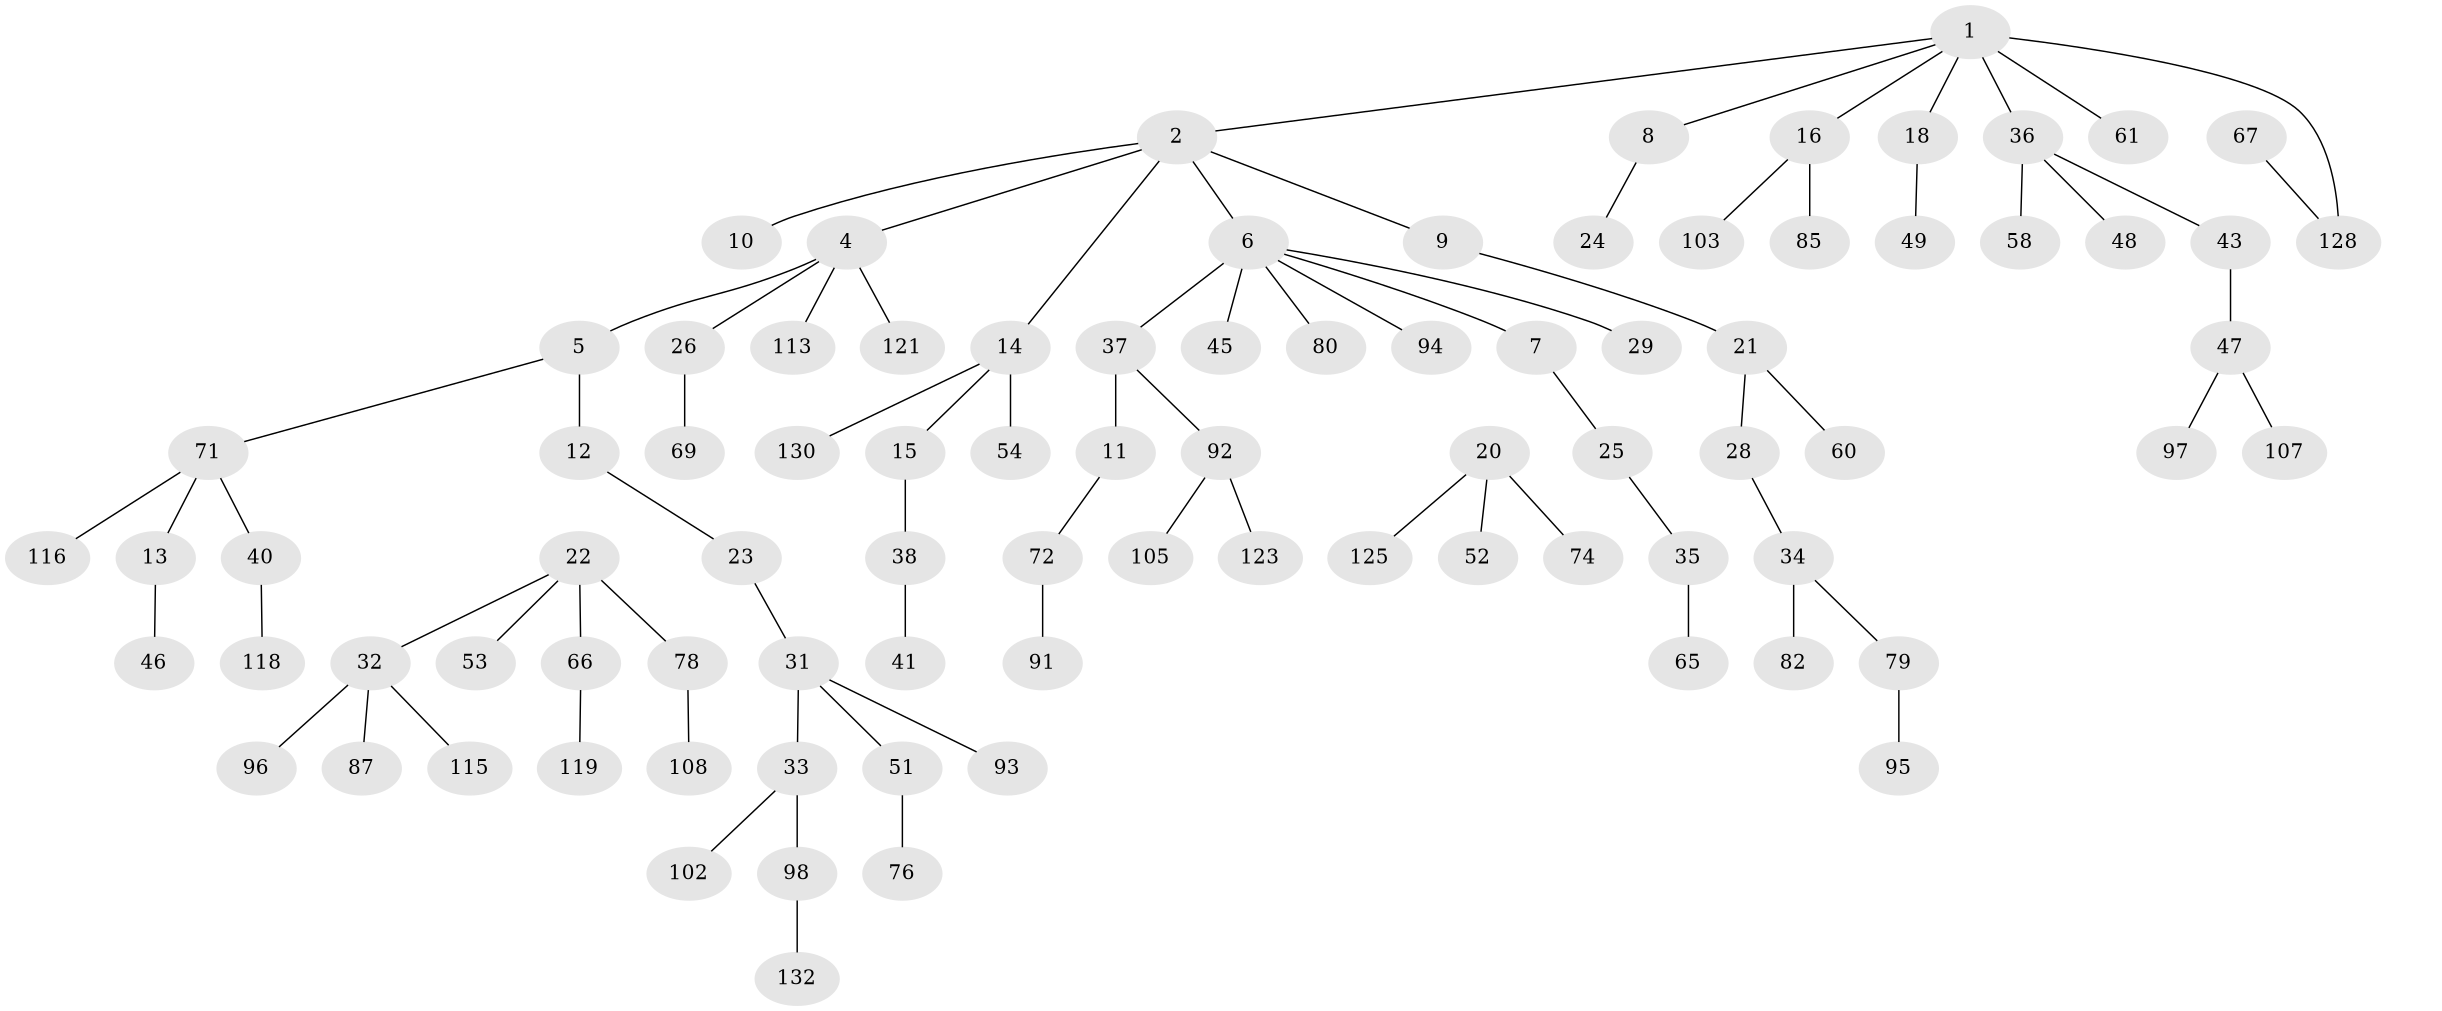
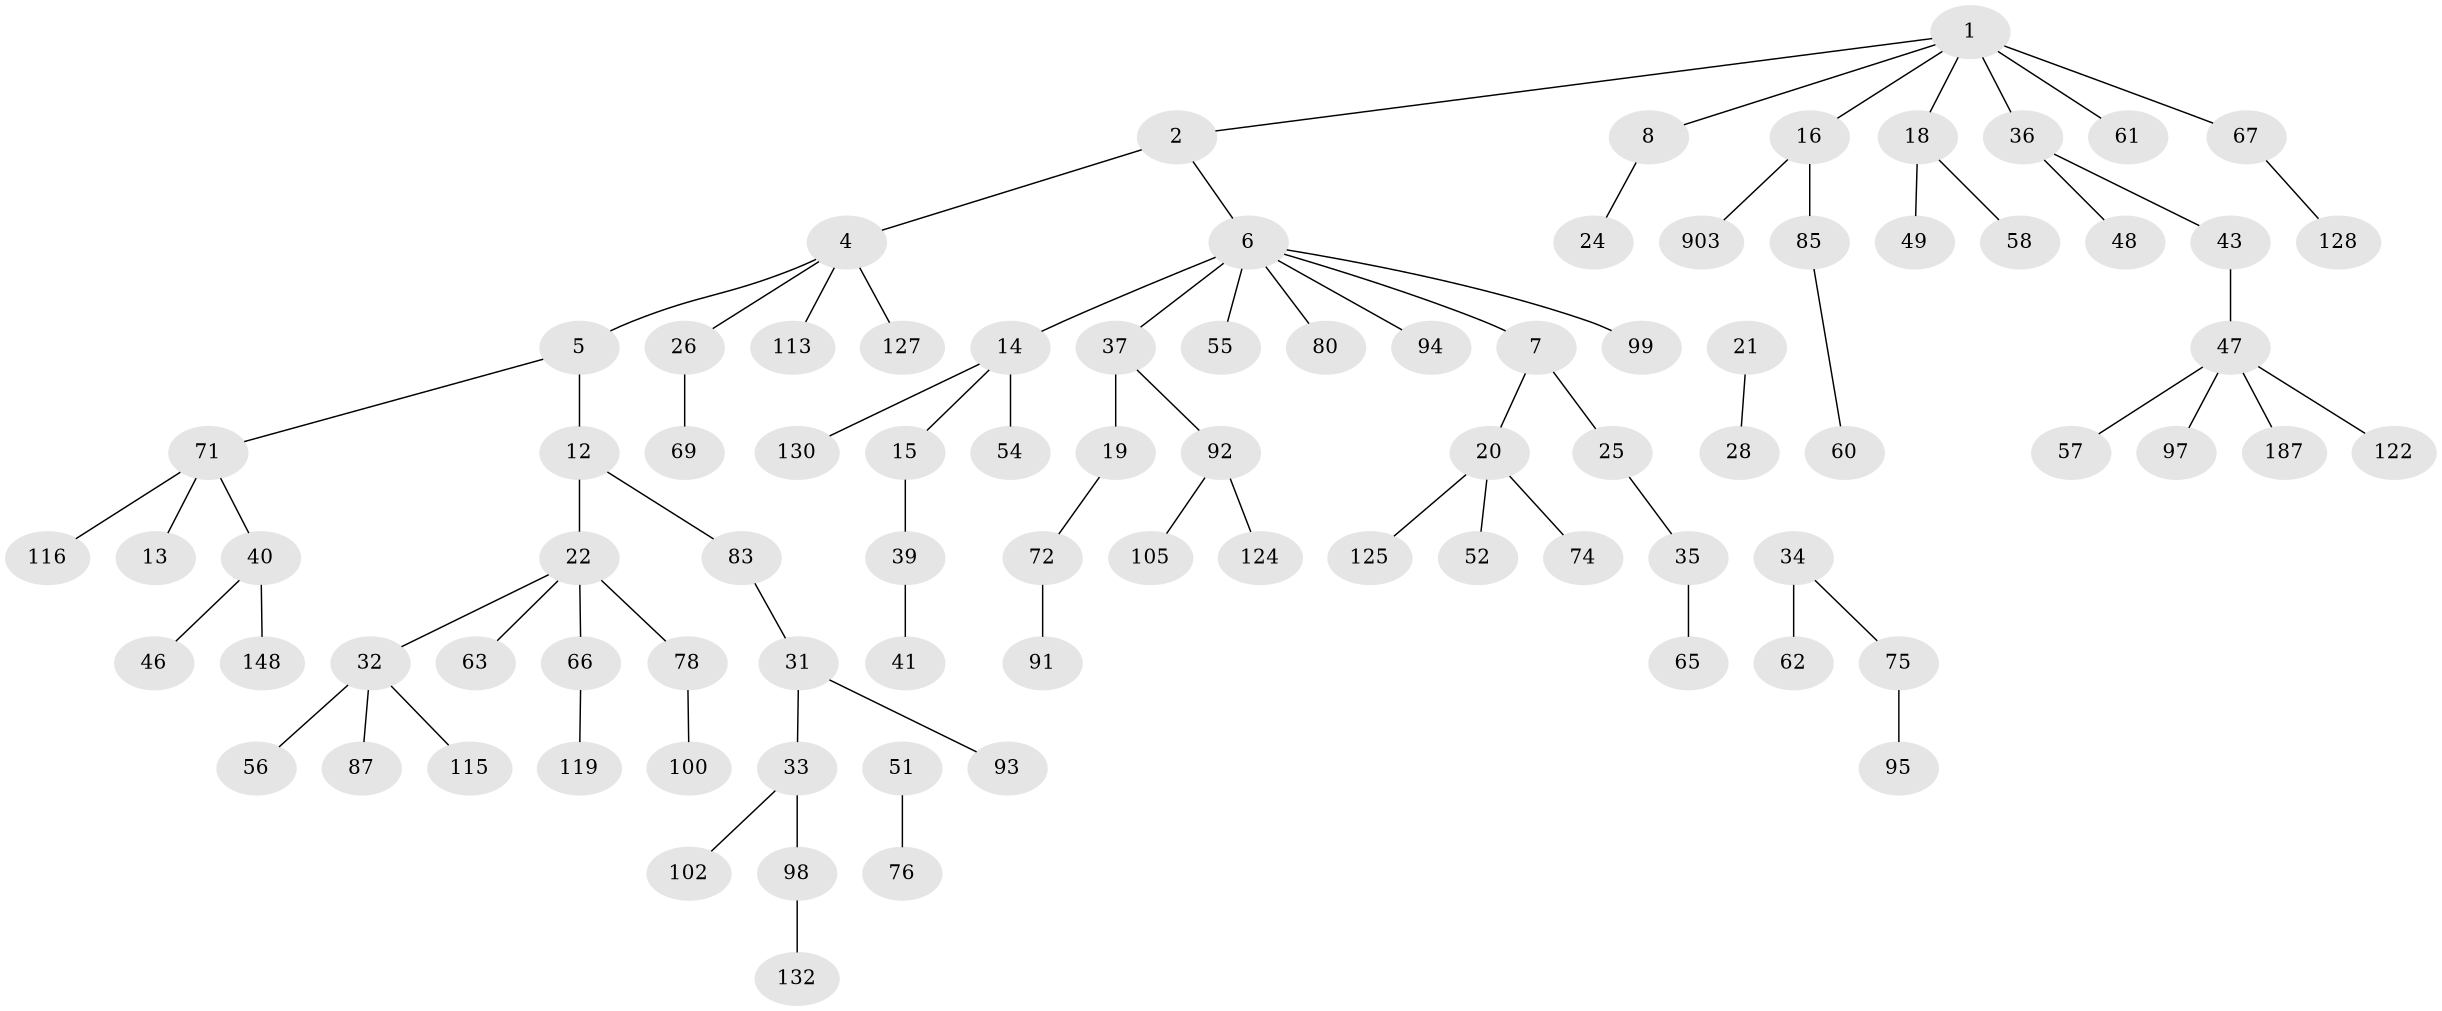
  graph {
    node [color=gray90 style=filled]
    2 [super="+3"]
    4 [super="+50"]
    6 [super="+17"]
-   9 [super="+81"]
-   10
    1
    8 [super="+121"]
    16 [super="+30"]
    18 [super="+64"]
    36 [super="+83"]
    61 [super="+99"]
    67 [super="+77"]
    24
    85
-   103 [super="+108"]
+   103 [super="+108" label=903]
    49
    43 [super="+68"]
    48
    58
    128
    5
    26 [super="+131"]
    113
-   127 [label=121]
+   127
    7
    14 [super="+114"]
-   29
+   29 [label=99]
    37 [super="+42"]
-   45
+   45 [label=55]
    n30 [label=80 super="+106"]
    94
    21 [super="+79"]
    n33 [label=71 super="+110"]
    12 [super="+86"]
    69
    13 [super="+126"]
    40 [super="+80"]
    116
    22 [super="+27"]
-   23
+   23 [label=83]
    20 [super="+39"]
    25 [super="+55"]
    15
    54 [super="+63"]
    130
    72 [super="+96"]
-   19 [label=11]
+   19
    92 [super="+117"]
    52 [super="+88"]
    74
    125
    35
    28 [super="+84"]
    60
    46
-   118
+   118 [label=148]
    32 [super="+82"]
-   53
+   53 [label=63]
    66
    78 [super="+104"]
    31 [super="+44"]
-   38 [super="+70"]
+   38 [super="+70" label=39]
    41
    91
    34 [super="+59"]
-   56 [super="+112" label=96]
+   56 [super="+112"]
    87
    115
    119
-   100 [label=108]
+   100
    33
    51 [super="+73"]
    93
    65
-   62 [super="+89" label=82]
-   75 [super="+101" label=79]
+   62 [super="+89"]
+   75 [super="+101"]
    98 [super="+111"]
    102 [super="+129"]
    76
    132
    95
    47 [super="+71"]
    105
-   123 [super="+124"]
+   123 [super="+124" label=124]
+   57
    97 [super="+109"]
-   107 [super="+120"]
+   107 [super="+120" label=187]
+   122
    2 -- 4
    2 -- 6
-   2 -- 9
-   2 -- 10
    4 -- 5
    4 -- 26
    4 -- 113
    4 -- 127
    6 -- 7
-   2 -- 14
+   6 -- 14
    6 -- 29
    6 -- 37
    6 -- 45
    6 -- n30
    6 -- 94
-   9 -- 21
    1 -- 2
    1 -- 8
    1 -- 16
    1 -- 18
    1 -- 36
    1 -- 61
-   1 -- 128
+   1 -- 67
    8 -- 24
    16 -- 85
    16 -- 103
    18 -- 49
    36 -- 43
    36 -- 48
-   36 -- 58
+   18 -- 58
    67 -- 128
    43 -- 47
    5 -- n33
    5 -- 12
    26 -- 69
+   7 -- 20
    7 -- 25
    14 -- 15
    14 -- 54
    14 -- 130
    37 -- 19
    37 -- 92
    21 -- 28
-   21 -- 60
+   85 -- 60
    n33 -- 13
    n33 -- 40
    n33 -- 116
+   12 -- 22
    12 -- 23
-   13 -- 46
+   40 -- 46
    40 -- 118
    22 -- 32
    22 -- 53
    22 -- 66
    22 -- 78
    23 -- 31
    20 -- 52
    20 -- 74
    20 -- 125
    25 -- 35
    15 -- 38
    72 -- 91
    19 -- 72
    92 -- 105
    92 -- 123
    35 -- 65
-   28 -- 34
    32 -- 56
    32 -- 87
    32 -- 115
    66 -- 119
    78 -- 100
    31 -- 33
-   31 -- 51
    31 -- 93
    38 -- 41
    34 -- 62
    34 -- 75
    33 -- 98
    33 -- 102
    51 -- 76
    75 -- 95
    98 -- 132
+   47 -- 57
    47 -- 97
    47 -- 107
+   47 -- 122
  }
